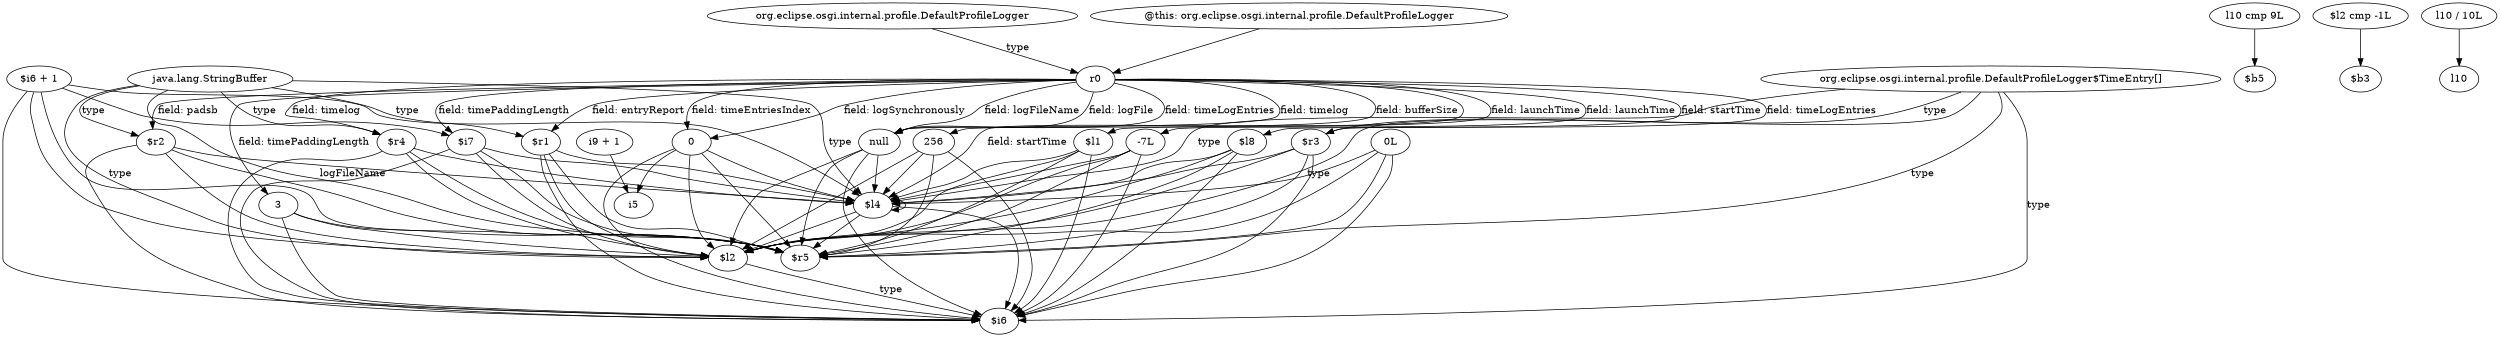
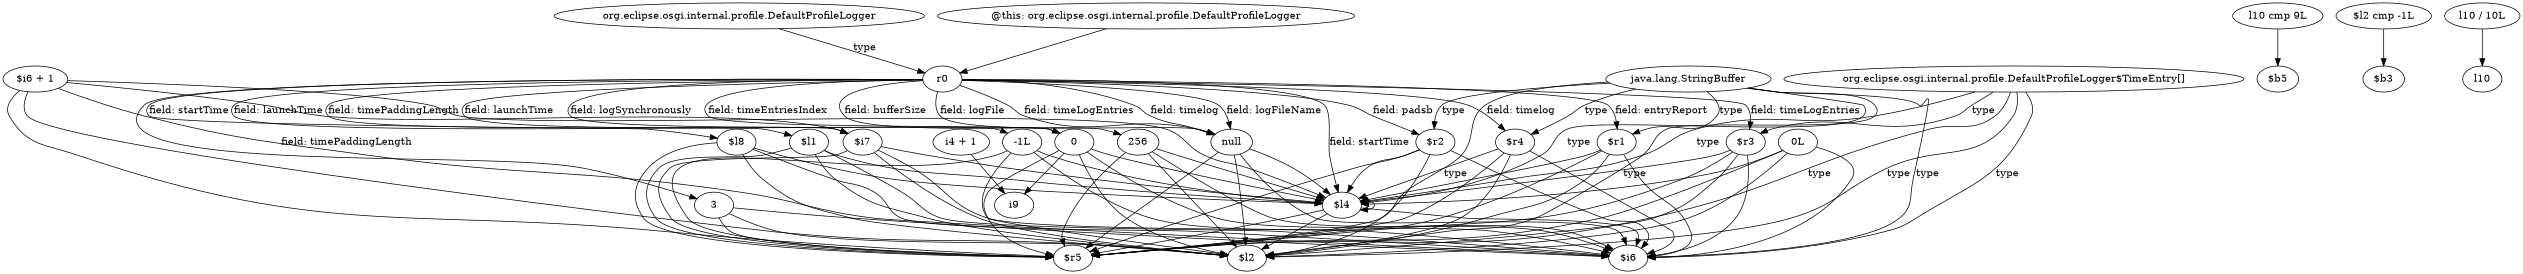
  digraph {
    n1 [label=null]
    n2 [label="$r5"]
    n3 [label="$l2"]
    n4 [label="$l4"]
    n5 [label="$i6"]
    n6 [label="$r3"]
    n7 [label=r0]
    n8 [label="$r2"]
    n9 [label="$r4"]
    n10 [label="$r1"]
    n11 [label="$l1"]
    n12 [label="$l8"]
    n13 [label=0]
-   n14 [label="-7L"]
+   n14 [label="-1L"]
    n15 [label=256]
    n16 [label=3]
    n17 [label="$i7"]
-   n18 [label=i5]
+   n18 [label=i9]
    n19 [label="0L"]
    n20 [label="$i6 + 1"]
    n21 [label="org.eclipse.osgi.internal.profile.DefaultProfileLogger"]
    n22 [label="org.eclipse.osgi.internal.profile.DefaultProfileLogger$TimeEntry[]"]
-   n23 [label="i9 + 1"]
+   n23 [label="i4 + 1"]
    n24 [label="java.lang.StringBuffer"]
    n25 [label="l10 cmp 9L"]
    n26 [label="$b5"]
    n27 [label="$l2 cmp -1L"]
    n28 [label="$b3"]
    n29 [label="l10 / 10L"]
    n30 [label=l10]
    n31 [label="@this: org.eclipse.osgi.internal.profile.DefaultProfileLogger"]
    n1 -> n2
    n1 -> n3
    n1 -> n4
    n1 -> n5
    n4 -> n2
    n4 -> n3
    n4 -> n4
    n4 -> n5
    n6 -> n2
    n6 -> n3
    n6 -> n4
    n6 -> n5
    n7 -> n1 [label="field: timeLogEntries"]
    n7 -> n1 [label="field: timelog"]
    n7 -> n1 [label="field: logFileName"]
    n7 -> n1 [label="field: logFile"]
    n7 -> n4 [label="field: startTime"]
    n7 -> n6 [label="field: timeLogEntries"]
    n7 -> n8 [label="field: padsb"]
    n7 -> n9 [label="field: timelog"]
    n7 -> n10 [label="field: entryReport"]
    n7 -> n11 [label="field: launchTime"]
    n7 -> n12 [label="field: startTime"]
    n7 -> n13 [label="field: logSynchronously"]
    n7 -> n13 [label="field: timeEntriesIndex"]
    n7 -> n14 [label="field: launchTime"]
    n7 -> n15 [label="field: bufferSize"]
    n7 -> n16 [label="field: timePaddingLength"]
    n7 -> n17 [label="field: timePaddingLength"]
    n8 -> n2
    n8 -> n3
    n8 -> n4
    n8 -> n5
    n9 -> n2
    n9 -> n3
    n9 -> n4
    n9 -> n5
    n10 -> n2
    n10 -> n3
    n10 -> n4
    n10 -> n5
    n11 -> n2
    n11 -> n3
    n11 -> n4
    n11 -> n5
    n12 -> n2
    n12 -> n3
    n12 -> n4
    n12 -> n5
    n13 -> n2
    n13 -> n3
    n13 -> n4
    n13 -> n5
    n13 -> n18
    n14 -> n2
    n14 -> n3
    n14 -> n4
    n14 -> n5
    n15 -> n2
    n15 -> n3
    n15 -> n4
    n15 -> n5
    n16 -> n2
    n16 -> n3
    n16 -> n5
    n17 -> n2
    n17 -> n3
    n17 -> n4
    n17 -> n5
    n19 -> n2
    n19 -> n3
    n19 -> n4
    n19 -> n5
    n20 -> n2
    n20 -> n3
    n20 -> n4
    n20 -> n5
    n20 -> n17
    n21 -> n7 [label=type]
    n22 -> n2 [label=type]
    n22 -> n3 [label=type]
    n22 -> n4 [label=type]
    n22 -> n5 [label=type]
    n22 -> n6 [label=type]
    n23 -> n18
-   n24 -> n2 [label=logFileName]
+   n24 -> n2 [label=type]
    n24 -> n3 [label=type]
    n24 -> n4 [label=type]
-   n3 -> n5 [label=type]
+   n24 -> n5 [label=type]
    n24 -> n8 [label=type]
    n24 -> n9 [label=type]
    n24 -> n10 [label=type]
    n25 -> n26
    n27 -> n28
    n29 -> n30
    n31 -> n7
  }
